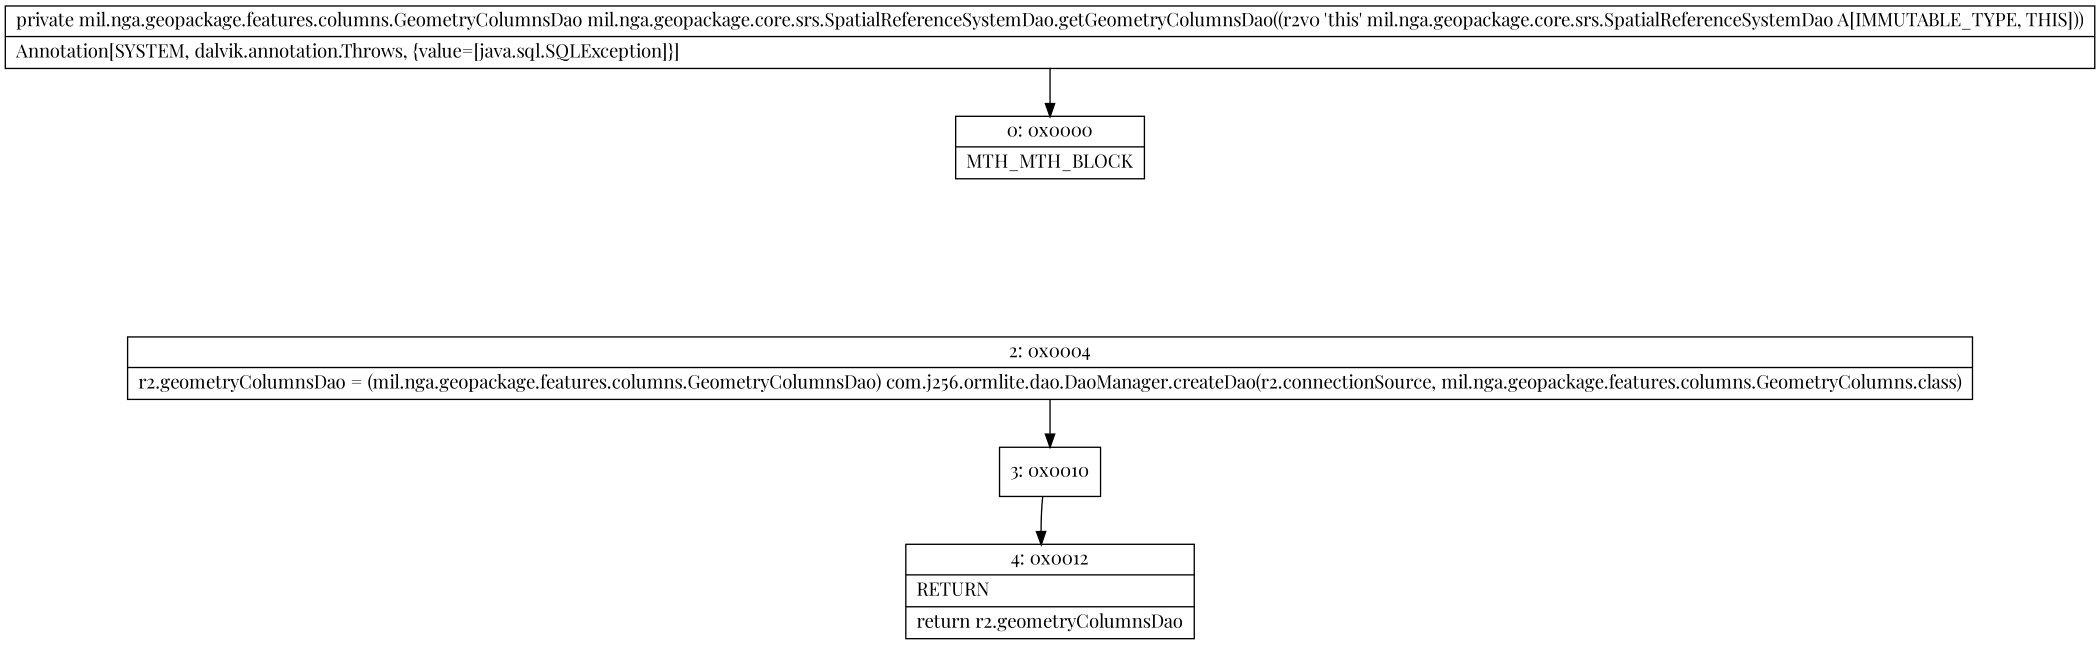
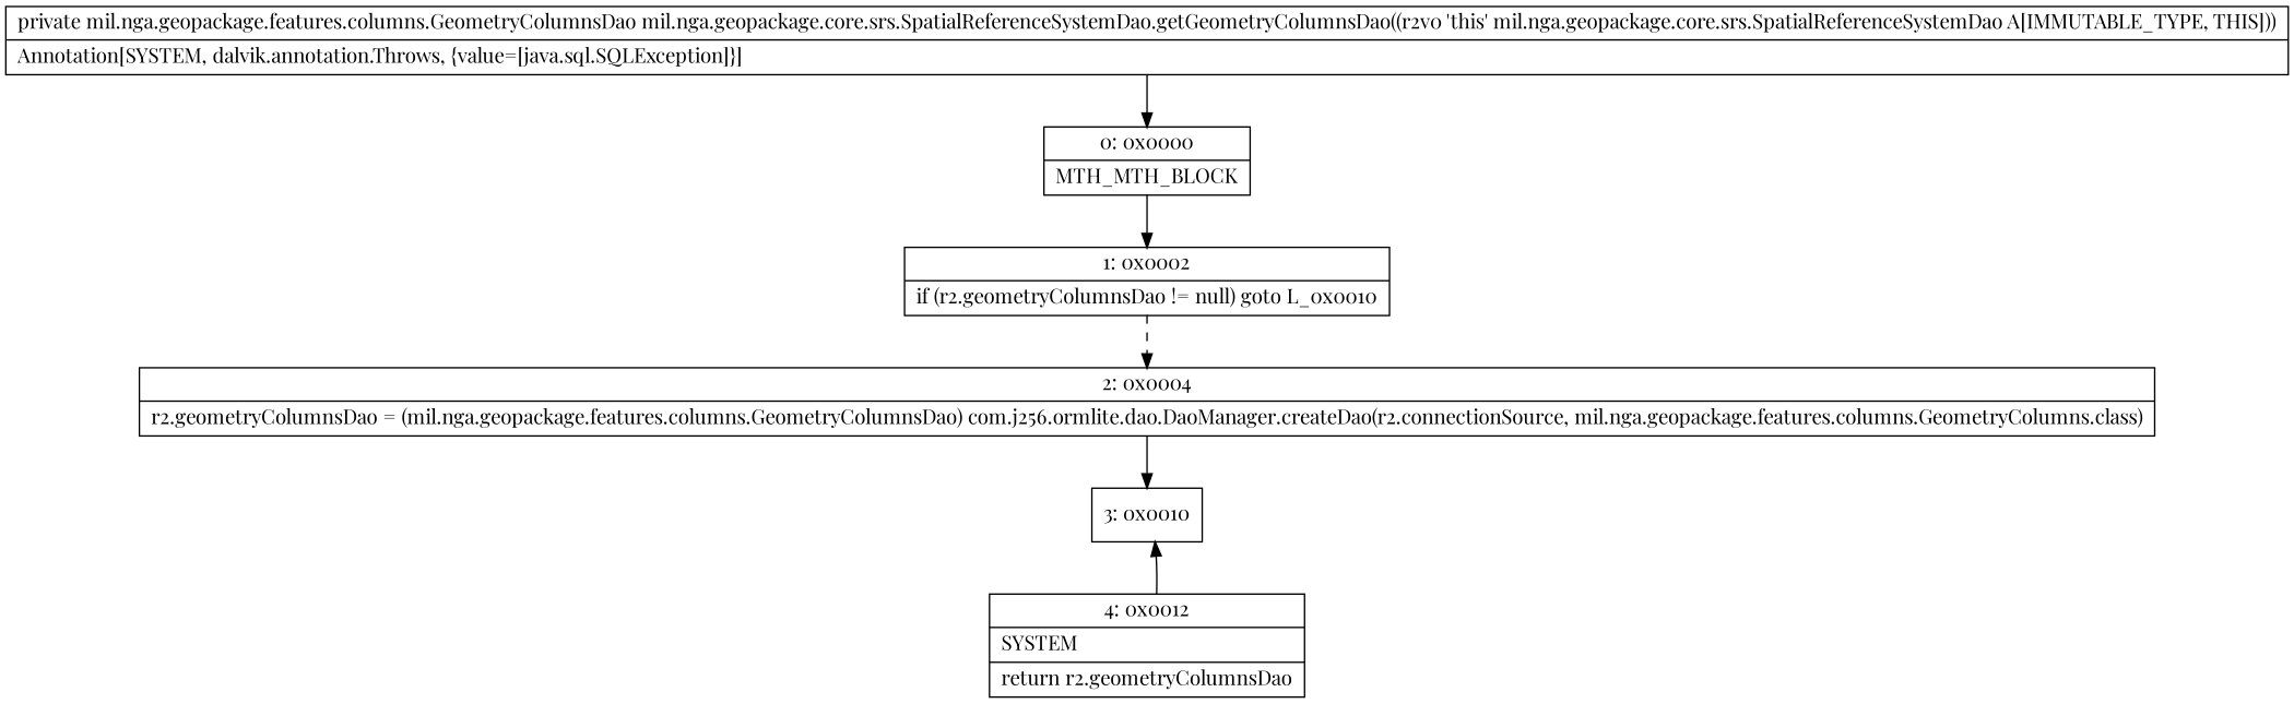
  digraph {
    fontname="Playfair Display"
    node [fontname="Playfair Display" shape=record]
    edge [fontname="Playfair Display"]
    n1 [label="{0\:\ 0x0000|MTH_MTH_BLOCK\l}"]
+   n2 [label="{1\:\ 0x0002|if (r2.geometryColumnsDao != null) goto L_0x0010\l}"]
    n3 [label="{2\:\ 0x0004|r2.geometryColumnsDao = (mil.nga.geopackage.features.columns.GeometryColumnsDao) com.j256.ormlite.dao.DaoManager.createDao(r2.connectionSource, mil.nga.geopackage.features.columns.GeometryColumns.class)\l}"]
    n4 [label="{3\:\ 0x0010}"]
-   n5 [label="{4\:\ 0x0012|RETURN\l|return r2.geometryColumnsDao\l}"]
+   n5 [label="{4\:\ 0x0012|SYSTEM\l|return r2.geometryColumnsDao\l}"]
    n6 [label="{private mil.nga.geopackage.features.columns.GeometryColumnsDao mil.nga.geopackage.core.srs.SpatialReferenceSystemDao.getGeometryColumnsDao((r2v0 'this' mil.nga.geopackage.core.srs.SpatialReferenceSystemDao A[IMMUTABLE_TYPE, THIS]))  | Annotation[SYSTEM, dalvik.annotation.Throws, \{value=[java.sql.SQLException]\}]\l}"]
+   n1 -> n2
+   n2 -> n3 [style=dashed]
    n3 -> n4
-   n4 -> n5
+   n5 -> n4
    n6 -> n1
  }
